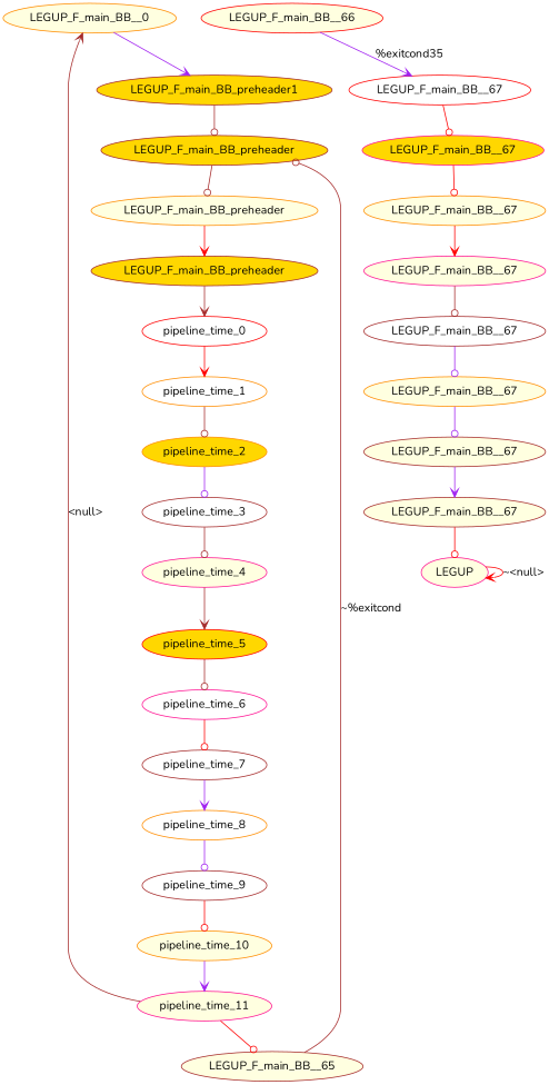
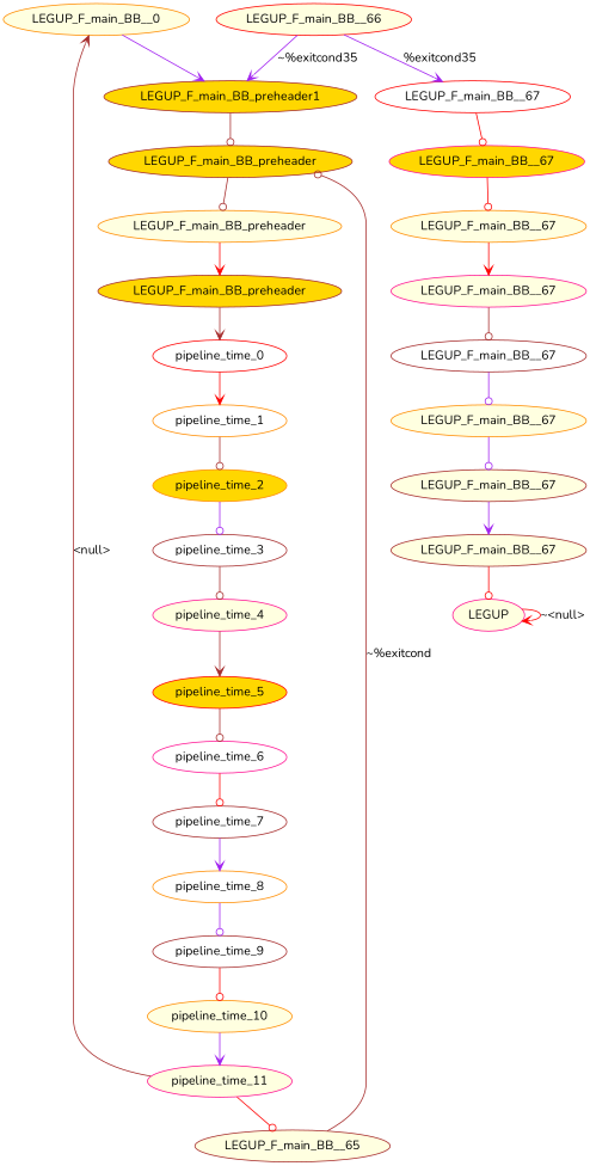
  digraph {
    fontname=Nunito
    node [color=brown fillcolor=lightyellow fontname=Nunito style=filled]
    edge [arrowhead=odot color=purple fontname=Nunito]
    n1 [color=darkorange label=LEGUP_F_main_BB__0]
    n2 [fillcolor=gold label=LEGUP_F_main_BB_preheader1]
    n3 [fillcolor=gold label=LEGUP_F_main_BB_preheader]
    n4 [color=deeppink label=LEGUP]
    n5 [color=darkorange label=LEGUP_F_main_BB_preheader]
    n6 [fillcolor=gold label=LEGUP_F_main_BB_preheader]
    n7 [color=red fillcolor=white label=pipeline_time_0]
    n8 [color=darkorange fillcolor=white label=pipeline_time_1]
    n9 [color=darkorange fillcolor=gold label=pipeline_time_2]
    n10 [fillcolor=white label=pipeline_time_3]
    n11 [color=deeppink label=pipeline_time_4]
    n12 [color=red fillcolor=gold label=pipeline_time_5]
    n13 [color=deeppink fillcolor=white label=pipeline_time_6]
    n14 [fillcolor=white label=pipeline_time_7]
    n15 [color=darkorange fillcolor=white label=pipeline_time_8]
    n16 [fillcolor=white label=pipeline_time_9]
    n17 [color=darkorange label=pipeline_time_10]
    n18 [color=deeppink label=pipeline_time_11]
    n19 [label=LEGUP_F_main_BB__65]
    n20 [color=red label=LEGUP_F_main_BB__66]
    n21 [color=red fillcolor=white label=LEGUP_F_main_BB__67]
    n22 [color=deeppink fillcolor=gold label=LEGUP_F_main_BB__67]
    n23 [color=darkorange label=LEGUP_F_main_BB__67]
    n24 [color=deeppink label=LEGUP_F_main_BB__67]
    n25 [fillcolor=white label=LEGUP_F_main_BB__67]
    n26 [color=darkorange label=LEGUP_F_main_BB__67]
    n27 [label=LEGUP_F_main_BB__67]
    n28 [label=LEGUP_F_main_BB__67]
    n1 -> n2 [arrowhead=vee]
    n2 -> n3 [color=brown]
    n3 -> n5 [color=brown]
    n4 -> n4 [arrowhead=vee color=red label="~<null>"]
    n5 -> n6 [arrowhead=vee color=red]
    n6 -> n7 [arrowhead=vee color=brown]
    n7 -> n8 [arrowhead=vee color=red]
    n8 -> n9 [color=brown]
    n9 -> n10
    n10 -> n11 [color=brown]
    n11 -> n12 [arrowhead=vee color=brown]
    n12 -> n13 [color=brown]
    n13 -> n14 [color=red]
    n14 -> n15 [arrowhead=vee]
    n15 -> n16
    n16 -> n17 [color=red]
    n17 -> n18 [arrowhead=vee]
    n18 -> n1 [arrowhead=vee color=brown label="<null>"]
    n18 -> n19 [color=red]
    n19 -> n3 [color=brown label="~%exitcond"]
+   n20 -> n2 [arrowhead=vee label="~%exitcond35"]
    n20 -> n21 [arrowhead=vee label="%exitcond35"]
    n21 -> n22 [color=red]
    n22 -> n23 [color=red]
    n23 -> n24 [arrowhead=vee color=red]
    n24 -> n25 [color=brown]
    n25 -> n26
    n26 -> n27
    n27 -> n28 [arrowhead=vee]
    n28 -> n4 [color=red]
  }
